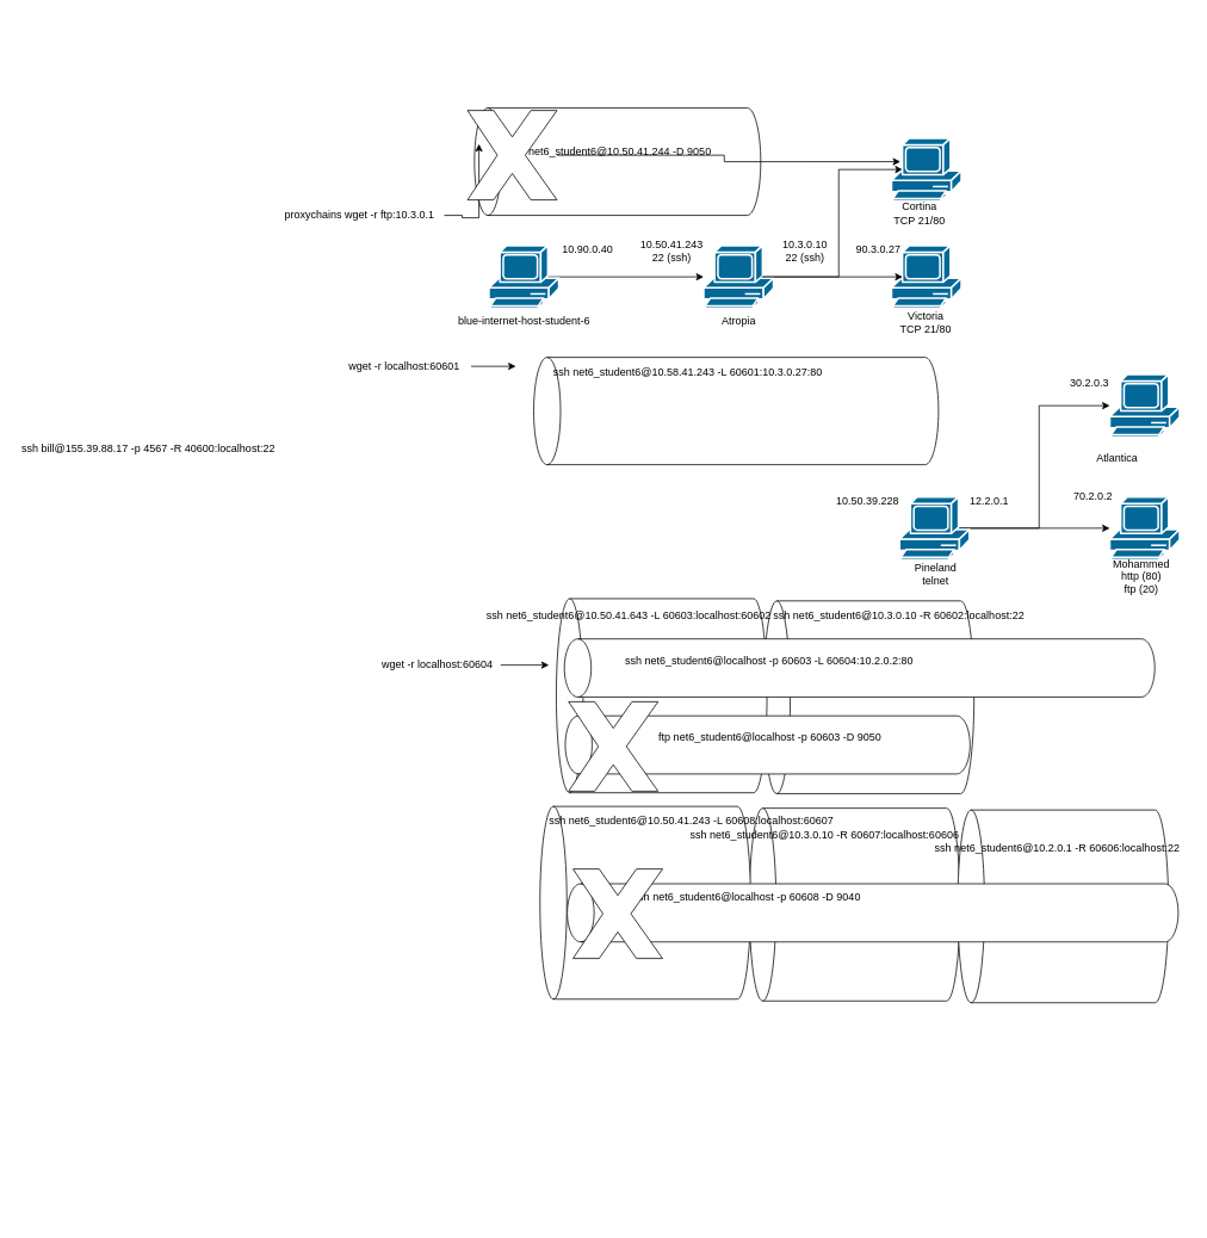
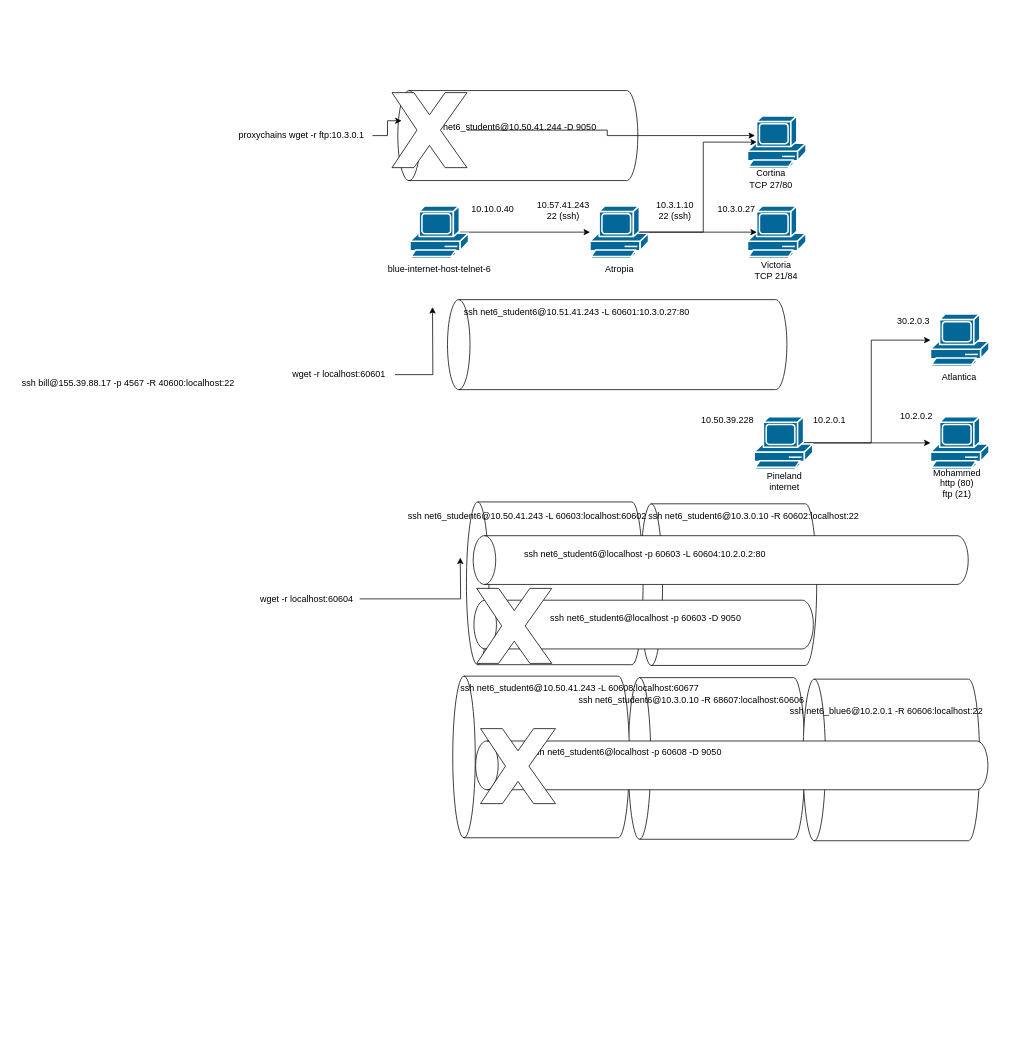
  <mxCell id="0" />
  <mxCell id="1" parent="0" />
  <mxCell id="2" value="" style="shape=cylinder3;whiteSpace=wrap;html=1;boundedLbl=1;backgroundOutline=1;size=15;rotation=-90;" vertex="1" parent="1"><mxGeometry x="847" y="893" width="215.5" height="235.5" as="geometry" /></mxCell>
  <mxCell id="3" value="" style="shape=cylinder3;whiteSpace=wrap;html=1;boundedLbl=1;backgroundOutline=1;size=15;rotation=-90;" vertex="1" parent="1"><mxGeometry x="629.75" y="20.25" width="120" height="320" as="geometry" /></mxCell>
  <mxCell id="4" style="edgeStyle=orthogonalEdgeStyle;rounded=0;orthogonalLoop=1;jettySize=auto;html=1;exitX=0.83;exitY=0.5;exitDx=0;exitDy=0;exitPerimeter=0;" edge="1" parent="1" source="5" target="8"><mxGeometry relative="1" as="geometry" /></mxCell>
  <mxCell id="5" value="" style="shape=mxgraph.cisco.computers_and_peripherals.pc;sketch=0;html=1;pointerEvents=1;dashed=0;fillColor=#036897;strokeColor=#ffffff;strokeWidth=2;verticalLabelPosition=bottom;verticalAlign=top;align=center;outlineConnect=0;" vertex="1" parent="1"><mxGeometry x="546" y="274" width="78" height="70" as="geometry" /></mxCell>
- <mxCell id="6" value="blue-internet-host-student-6" style="text;html=1;align=center;verticalAlign=middle;resizable=0;points=[];autosize=1;strokeColor=none;fillColor=none;" vertex="1" parent="1"><mxGeometry x="500" y="344" width="170" height="30" as="geometry" /></mxCell>
+ <mxCell id="6" value="blue-internet-host-telnet-6" style="text;html=1;align=center;verticalAlign=middle;resizable=0;points=[];autosize=1;strokeColor=none;fillColor=none;" vertex="1" parent="1"><mxGeometry x="500" y="344" width="170" height="30" as="geometry" /></mxCell>
  <mxCell id="7" style="edgeStyle=orthogonalEdgeStyle;rounded=0;orthogonalLoop=1;jettySize=auto;html=1;exitX=0.83;exitY=0.5;exitDx=0;exitDy=0;exitPerimeter=0;entryX=0.16;entryY=0.5;entryDx=0;entryDy=0;entryPerimeter=0;" edge="1" parent="1" source="8" target="13"><mxGeometry relative="1" as="geometry"><mxPoint x="936" y="194" as="targetPoint" /><Array as="points"><mxPoint x="937" y="309" /><mxPoint x="937" y="189" /></Array></mxGeometry></mxCell>
  <mxCell id="8" value="" style="shape=mxgraph.cisco.computers_and_peripherals.pc;sketch=0;html=1;pointerEvents=1;dashed=0;fillColor=#036897;strokeColor=#ffffff;strokeWidth=2;verticalLabelPosition=bottom;verticalAlign=top;align=center;outlineConnect=0;" vertex="1" parent="1"><mxGeometry x="786" y="274" width="78" height="70" as="geometry" /></mxCell>
  <mxCell id="9" value="Atropia" style="text;html=1;align=center;verticalAlign=middle;resizable=0;points=[];autosize=1;strokeColor=none;fillColor=none;" vertex="1" parent="1"><mxGeometry x="795" y="344" width="60" height="30" as="geometry" /></mxCell>
- <mxCell id="10" value="10.90.0.40" style="text;html=1;align=center;verticalAlign=middle;resizable=0;points=[];autosize=1;strokeColor=none;fillColor=none;" vertex="1" parent="1"><mxGeometry x="616" y="264" width="80" height="30" as="geometry" /></mxCell>
- <mxCell id="11" value="10.50.41.243&lt;div&gt;22 (ssh)&lt;/div&gt;" style="text;html=1;align=center;verticalAlign=middle;resizable=0;points=[];autosize=1;strokeColor=none;fillColor=none;" vertex="1" parent="1"><mxGeometry x="706" y="259" width="88" height="41" as="geometry" /></mxCell>
- <mxCell id="12" value="10.3.0.10&lt;div&gt;22 (ssh)&lt;/div&gt;" style="text;html=1;align=center;verticalAlign=middle;resizable=0;points=[];autosize=1;strokeColor=none;fillColor=none;" vertex="1" parent="1"><mxGeometry x="865" y="259" width="68" height="41" as="geometry" /></mxCell>
+ <mxCell id="10" value="10.10.0.40" style="text;html=1;align=center;verticalAlign=middle;resizable=0;points=[];autosize=1;strokeColor=none;fillColor=none;" vertex="1" parent="1"><mxGeometry x="616" y="264" width="80" height="30" as="geometry" /></mxCell>
+ <mxCell id="11" value="10.57.41.243&lt;div&gt;22 (ssh)&lt;/div&gt;" style="text;html=1;align=center;verticalAlign=middle;resizable=0;points=[];autosize=1;strokeColor=none;fillColor=none;" vertex="1" parent="1"><mxGeometry x="706" y="259" width="88" height="41" as="geometry" /></mxCell>
+ <mxCell id="12" value="10.3.1.10&lt;div&gt;22 (ssh)&lt;/div&gt;" style="text;html=1;align=center;verticalAlign=middle;resizable=0;points=[];autosize=1;strokeColor=none;fillColor=none;" vertex="1" parent="1"><mxGeometry x="865" y="259" width="68" height="41" as="geometry" /></mxCell>
  <mxCell id="13" value="" style="shape=mxgraph.cisco.computers_and_peripherals.pc;sketch=0;html=1;pointerEvents=1;dashed=0;fillColor=#036897;strokeColor=#ffffff;strokeWidth=2;verticalLabelPosition=bottom;verticalAlign=top;align=center;outlineConnect=0;" vertex="1" parent="1"><mxGeometry x="996" width="78" height="70" as="geometry" y="154" /></mxCell>
- <mxCell id="14" value="90.3.0.27" style="text;html=1;align=center;verticalAlign=middle;resizable=0;points=[];autosize=1;strokeColor=none;fillColor=none;" vertex="1" parent="1"><mxGeometry x="946" y="264" width="70" height="30" as="geometry" /></mxCell>
+ <mxCell id="14" value="10.3.0.27" style="text;html=1;align=center;verticalAlign=middle;resizable=0;points=[];autosize=1;strokeColor=none;fillColor=none;" vertex="1" parent="1"><mxGeometry x="946" y="264" width="70" height="30" as="geometry" /></mxCell>
  <mxCell id="15" value="" style="shape=mxgraph.cisco.computers_and_peripherals.pc;sketch=0;html=1;pointerEvents=1;dashed=0;fillColor=#036897;strokeColor=#ffffff;strokeWidth=2;verticalLabelPosition=bottom;verticalAlign=top;align=center;outlineConnect=0;" vertex="1" parent="1"><mxGeometry x="996" y="274" width="78" height="70" as="geometry" /></mxCell>
  <mxCell id="16" style="edgeStyle=orthogonalEdgeStyle;rounded=0;orthogonalLoop=1;jettySize=auto;html=1;exitX=0.83;exitY=0.5;exitDx=0;exitDy=0;exitPerimeter=0;entryX=0.16;entryY=0.5;entryDx=0;entryDy=0;entryPerimeter=0;" edge="1" parent="1" source="8" target="15"><mxGeometry relative="1" as="geometry" /></mxCell>
- <mxCell id="17" value="Victoria&lt;div&gt;TCP 21/80&lt;/div&gt;" style="text;html=1;align=center;verticalAlign=middle;resizable=0;points=[];autosize=1;strokeColor=none;fillColor=none;" vertex="1" parent="1"><mxGeometry x="996" y="339" width="75" height="41" as="geometry" /></mxCell>
- <mxCell id="18" value="Cortina&lt;div&gt;TCP 21/80&lt;/div&gt;" style="text;html=1;align=center;verticalAlign=middle;resizable=0;points=[];autosize=1;strokeColor=none;fillColor=none;" vertex="1" parent="1"><mxGeometry x="989" y="217" width="75" height="41" as="geometry" /></mxCell>
+ <mxCell id="17" value="Victoria&lt;div&gt;TCP 21/84&lt;/div&gt;" style="text;html=1;align=center;verticalAlign=middle;resizable=0;points=[];autosize=1;strokeColor=none;fillColor=none;" vertex="1" parent="1"><mxGeometry x="996" y="339" width="75" height="41" as="geometry" /></mxCell>
+ <mxCell id="18" value="Cortina&lt;div&gt;TCP 27/80&lt;/div&gt;" style="text;html=1;align=center;verticalAlign=middle;resizable=0;points=[];autosize=1;strokeColor=none;fillColor=none;" vertex="1" parent="1"><mxGeometry x="989" y="217" width="75" height="41" as="geometry" /></mxCell>
  <mxCell id="19" value="" style="shape=cylinder3;whiteSpace=wrap;html=1;boundedLbl=1;backgroundOutline=1;size=15;rotation=-90;" vertex="1" parent="1"><mxGeometry x="862.75" y="661.25" width="215.5" height="235.5" as="geometry" /></mxCell>
  <mxCell id="20" style="edgeStyle=orthogonalEdgeStyle;rounded=0;orthogonalLoop=1;jettySize=auto;html=1;" edge="1" parent="1" source="21"><mxGeometry relative="1" as="geometry"><mxPoint x="576" y="409" as="targetPoint" /></mxGeometry></mxCell>
- <mxCell id="21" value="wget -r localhost:60601" style="text;html=1;align=center;verticalAlign=middle;resizable=0;points=[];autosize=1;strokeColor=none;fillColor=none;" vertex="1" parent="1"><mxGeometry x="376" y="394" width="150" height="30" as="geometry" /></mxCell>
+ <mxCell id="21" value="wget -r localhost:60601" style="text;html=1;align=center;verticalAlign=middle;resizable=0;points=[];autosize=1;strokeColor=none;fillColor=none;" vertex="1" parent="1"><mxGeometry x="376" y="484" width="150" height="30" as="geometry" /></mxCell>
  <mxCell id="22" value="ssh net6_student6@10.50.41.244 -D 9050" style="text;html=1;align=center;verticalAlign=middle;resizable=0;points=[];autosize=1;strokeColor=none;fillColor=none;" vertex="1" parent="1"><mxGeometry x="559" y="156" width="244" height="26" as="geometry" /></mxCell>
- <mxCell id="23" value="proxychains wget -r ftp:10.3.0.1" style="text;html=1;align=center;verticalAlign=middle;resizable=0;points=[];autosize=1;strokeColor=none;fillColor=none;" vertex="1" parent="1"><mxGeometry x="306" y="225.25" width="190" height="30" as="geometry" /></mxCell>
+ <mxCell id="23" value="proxychains wget -r ftp:10.3.0.1" style="text;html=1;align=center;verticalAlign=middle;resizable=0;points=[];autosize=1;strokeColor=none;fillColor=none;" vertex="1" parent="1"><mxGeometry x="306" y="165.25" width="190" height="30" as="geometry" /></mxCell>
  <mxCell id="24" style="edgeStyle=orthogonalEdgeStyle;rounded=0;orthogonalLoop=1;jettySize=auto;html=1;entryX=0.128;entryY=0.375;entryDx=0;entryDy=0;entryPerimeter=0;" edge="1" parent="1" source="59" target="13"><mxGeometry relative="1" as="geometry" /></mxCell>
  <mxCell id="25" style="edgeStyle=orthogonalEdgeStyle;rounded=0;orthogonalLoop=1;jettySize=auto;html=1;exitX=0.83;exitY=0.5;exitDx=0;exitDy=0;exitPerimeter=0;" edge="1" parent="1" source="27" target="40"><mxGeometry relative="1" as="geometry" /></mxCell>
  <mxCell id="26" style="edgeStyle=orthogonalEdgeStyle;rounded=0;orthogonalLoop=1;jettySize=auto;html=1;exitX=0.83;exitY=0.5;exitDx=0;exitDy=0;exitPerimeter=0;" edge="1" parent="1" source="27" target="46"><mxGeometry relative="1" as="geometry"><mxPoint x="1160" y="456" as="targetPoint" /><Array as="points"><mxPoint x="1161" y="590" /><mxPoint x="1161" y="453" /></Array></mxGeometry></mxCell>
  <mxCell id="27" value="" style="shape=mxgraph.cisco.computers_and_peripherals.pc;sketch=0;html=1;pointerEvents=1;dashed=0;fillColor=#036897;strokeColor=#ffffff;strokeWidth=2;verticalLabelPosition=bottom;verticalAlign=top;align=center;outlineConnect=0;" vertex="1" parent="1"><mxGeometry x="1005" y="555" width="78" height="70" as="geometry" /></mxCell>
- <mxCell id="28" value="Pineland&lt;div&gt;telnet&lt;/div&gt;" style="text;html=1;align=center;verticalAlign=middle;resizable=0;points=[];autosize=1;strokeColor=none;fillColor=none;" vertex="1" parent="1"><mxGeometry x="1012" y="620" width="65" height="41" as="geometry" /></mxCell>
+ <mxCell id="28" value="Pineland&lt;div&gt;internet&lt;/div&gt;" style="text;html=1;align=center;verticalAlign=middle;resizable=0;points=[];autosize=1;strokeColor=none;fillColor=none;" vertex="1" parent="1"><mxGeometry x="1012" y="620" width="65" height="41" as="geometry" /></mxCell>
  <mxCell id="29" value="10.50.39.228" style="text;html=1;align=center;verticalAlign=middle;resizable=0;points=[];autosize=1;strokeColor=none;fillColor=none;" vertex="1" parent="1"><mxGeometry x="925" y="547" width="88" height="26" as="geometry" /></mxCell>
- <mxCell id="30" value="ssh bill@155.39.88.17 -p 4567 -R 40600:localhost:22" style="text;html=1;align=center;verticalAlign=middle;resizable=0;points=[];;autosize=1;fontColor=#000000;strokeColor=#FFFFFF;labelBackgroundColor=#FFFFFF;" vertex="1" parent="1"><mxGeometry x="15" y="491" width="300" height="20" as="geometry" /></mxCell>
+ <mxCell id="30" value="ssh bill@155.39.88.17 -p 4567 -R 40600:localhost:22" style="text;html=1;align=center;verticalAlign=middle;resizable=0;points=[];;autosize=1;fontColor=#000000;strokeColor=#FFFFFF;labelBackgroundColor=#FFFFFF;" vertex="1" parent="1"><mxGeometry x="20" y="501" width="300" height="20" as="geometry" /></mxCell>
  <mxCell id="31" value="" style="shape=cylinder3;whiteSpace=wrap;html=1;boundedLbl=1;backgroundOutline=1;size=15;rotation=-90;" vertex="1" parent="1"><mxGeometry x="762.25" y="232.75" width="120" height="452.5" as="geometry" /></mxCell>
- <mxCell id="32" value="ssh net6_student6@10.58.41.243 -L 60601:10.3.0.27:80" style="text;html=1;align=center;verticalAlign=middle;resizable=0;points=[];autosize=1;strokeColor=none;fillColor=none;" vertex="1" parent="1"><mxGeometry x="608" y="401" width="320" height="30" as="geometry" /></mxCell>
+ <mxCell id="32" value="ssh net6_student6@10.51.41.243 -L 60601:10.3.0.27:80" style="text;html=1;align=center;verticalAlign=middle;resizable=0;points=[];autosize=1;strokeColor=none;fillColor=none;" vertex="1" parent="1"><mxGeometry x="608" y="401" width="320" height="30" as="geometry" /></mxCell>
  <mxCell id="33" value="ssh net6_student6@10.3.0.10 -R 60602:localhost:22" style="text;html=1;align=center;verticalAlign=middle;resizable=0;points=[];autosize=1;strokeColor=none;fillColor=none;" vertex="1" parent="1"><mxGeometry x="855" y="675" width="298" height="26" as="geometry" /></mxCell>
  <mxCell id="34" value="" style="shape=cylinder3;whiteSpace=wrap;html=1;boundedLbl=1;backgroundOutline=1;size=15;rotation=-90;" vertex="1" parent="1"><mxGeometry x="630.5" y="659.5" width="217" height="235.5" as="geometry" /></mxCell>
- <mxCell id="35" value="ssh net6_student6@10.50.41.643 -L 60603:localhost:60602" style="text;html=1;align=center;verticalAlign=middle;resizable=0;points=[];autosize=1;strokeColor=none;fillColor=none;" vertex="1" parent="1"><mxGeometry x="534" y="675" width="336" height="26" as="geometry" /></mxCell>
+ <mxCell id="35" value="ssh net6_student6@10.50.41.243 -L 60603:localhost:60602" style="text;html=1;align=center;verticalAlign=middle;resizable=0;points=[];autosize=1;strokeColor=none;fillColor=none;" vertex="1" parent="1"><mxGeometry x="534" y="675" width="336" height="26" as="geometry" /></mxCell>
  <mxCell id="36" value="" style="shape=cylinder3;whiteSpace=wrap;html=1;boundedLbl=1;backgroundOutline=1;size=15;rotation=-90;" vertex="1" parent="1"><mxGeometry x="927.75" y="416.25" width="65" height="660" as="geometry" /></mxCell>
  <mxCell id="37" value="ssh net6_student6@localhost -p 60603 -L 60604:10.2.0.2:80" style="text;html=1;align=center;verticalAlign=middle;resizable=0;points=[];autosize=1;strokeColor=none;fillColor=none;" vertex="1" parent="1"><mxGeometry x="689" y="725" width="340" height="26" as="geometry" /></mxCell>
  <mxCell id="38" value="" style="shape=cylinder3;whiteSpace=wrap;html=1;boundedLbl=1;backgroundOutline=1;size=15;rotation=-90;" vertex="1" parent="1"><mxGeometry x="825" y="606" width="65" height="452.5" as="geometry" /></mxCell>
- <mxCell id="39" value="ftp net6_student6@localhost -p 60603 -D 9050" style="text;html=1;align=center;verticalAlign=middle;resizable=0;points=[];autosize=1;strokeColor=none;fillColor=none;" vertex="1" parent="1"><mxGeometry x="724" y="811" width="272" height="26" as="geometry" /></mxCell>
+ <mxCell id="39" value="ssh net6_student6@localhost -p 60603 -D 9050" style="text;html=1;align=center;verticalAlign=middle;resizable=0;points=[];autosize=1;strokeColor=none;fillColor=none;" vertex="1" parent="1"><mxGeometry x="724" y="811" width="272" height="26" as="geometry" /></mxCell>
  <mxCell id="40" value="" style="shape=mxgraph.cisco.computers_and_peripherals.pc;sketch=0;html=1;pointerEvents=1;dashed=0;fillColor=#036897;strokeColor=#ffffff;strokeWidth=2;verticalLabelPosition=bottom;verticalAlign=top;align=center;outlineConnect=0;" vertex="1" parent="1"><mxGeometry x="1240" y="555" width="78" height="70" as="geometry" /></mxCell>
- <mxCell id="41" value="70.2.0.2" style="text;html=1;align=center;verticalAlign=middle;resizable=0;points=[];autosize=1;strokeColor=none;fillColor=none;" vertex="1" parent="1"><mxGeometry x="1190" y="542" width="61" height="26" as="geometry" /></mxCell>
- <mxCell id="42" value="&lt;div&gt;Mohammed&lt;/div&gt;&lt;div&gt;http (80)&lt;/div&gt;&lt;div&gt;ftp (20)&lt;/div&gt;" style="text;html=1;align=center;verticalAlign=middle;resizable=0;points=[];autosize=1;strokeColor=none;fillColor=none;" vertex="1" parent="1"><mxGeometry x="1234" y="616" width="81" height="55" as="geometry" /></mxCell>
- <mxCell id="43" value="12.2.0.1" style="text;html=1;align=center;verticalAlign=middle;resizable=0;points=[];autosize=1;strokeColor=none;fillColor=none;" vertex="1" parent="1"><mxGeometry x="1074" y="547" width="61" height="26" as="geometry" /></mxCell>
+ <mxCell id="41" value="10.2.0.2" style="text;html=1;align=center;verticalAlign=middle;resizable=0;points=[];autosize=1;strokeColor=none;fillColor=none;" vertex="1" parent="1"><mxGeometry x="1190" y="542" width="61" height="26" as="geometry" /></mxCell>
+ <mxCell id="42" value="&lt;div&gt;Mohammed&lt;/div&gt;&lt;div&gt;http (80)&lt;/div&gt;&lt;div&gt;ftp (21)&lt;/div&gt;" style="text;html=1;align=center;verticalAlign=middle;resizable=0;points=[];autosize=1;strokeColor=none;fillColor=none;" vertex="1" parent="1"><mxGeometry x="1234" y="616" width="81" height="55" as="geometry" /></mxCell>
+ <mxCell id="43" value="10.2.0.1" style="text;html=1;align=center;verticalAlign=middle;resizable=0;points=[];autosize=1;strokeColor=none;fillColor=none;" vertex="1" parent="1"><mxGeometry x="1074" y="547" width="61" height="26" as="geometry" /></mxCell>
  <mxCell id="44" style="edgeStyle=orthogonalEdgeStyle;rounded=0;orthogonalLoop=1;jettySize=auto;html=1;" edge="1" parent="1" source="45"><mxGeometry relative="1" as="geometry"><mxPoint x="613" y="743" as="targetPoint" /></mxGeometry></mxCell>
- <mxCell id="45" value="wget -r localhost:60604" style="text;html=1;align=center;verticalAlign=middle;resizable=0;points=[];autosize=1;strokeColor=none;fillColor=none;" vertex="1" parent="1"><mxGeometry x="417" y="730" width="142" height="26" as="geometry" /></mxCell>
+ <mxCell id="45" value="wget -r localhost:60604" style="text;html=1;align=center;verticalAlign=middle;resizable=0;points=[];autosize=1;strokeColor=none;fillColor=none;" vertex="1" parent="1"><mxGeometry x="337" y="785" width="142" height="26" as="geometry" /></mxCell>
  <mxCell id="46" value="" style="shape=mxgraph.cisco.computers_and_peripherals.pc;sketch=0;html=1;pointerEvents=1;dashed=0;fillColor=#036897;strokeColor=#ffffff;strokeWidth=2;verticalLabelPosition=bottom;verticalAlign=top;align=center;outlineConnect=0;" vertex="1" parent="1"><mxGeometry x="1240" y="418" width="78" height="70" as="geometry" /></mxCell>
- <mxCell id="47" value="Atlantica" style="text;html=1;align=center;verticalAlign=middle;resizable=0;points=[];autosize=1;strokeColor=none;fillColor=none;" vertex="1" parent="1"><mxGeometry x="1216" y="499" width="64" height="26" as="geometry" /></mxCell>
+ <mxCell id="47" value="Atlantica" style="text;html=1;align=center;verticalAlign=middle;resizable=0;points=[];autosize=1;strokeColor=none;fillColor=none;" vertex="1" parent="1"><mxGeometry x="1246" y="489" width="64" height="26" as="geometry" /></mxCell>
  <mxCell id="48" value="30.2.0.3" style="text;html=1;align=center;verticalAlign=middle;resizable=0;points=[];autosize=1;strokeColor=none;fillColor=none;" vertex="1" parent="1"><mxGeometry x="1186" y="415" width="61" height="26" as="geometry" /></mxCell>
  <mxCell id="49" value="" style="shape=cylinder3;whiteSpace=wrap;html=1;boundedLbl=1;backgroundOutline=1;size=15;rotation=-90;" vertex="1" parent="1"><mxGeometry x="1080" y="895" width="215.5" height="235.5" as="geometry" /></mxCell>
- <mxCell id="50" value="ssh net6_student6@10.2.0.1 -R 60606:localhost:22" style="text;html=1;align=center;verticalAlign=middle;resizable=0;points=[];autosize=1;strokeColor=none;fillColor=none;" vertex="1" parent="1"><mxGeometry x="1035" y="935" width="292" height="26" as="geometry" /></mxCell>
+ <mxCell id="50" value="ssh net6_blue6@10.2.0.1 -R 60606:localhost:22" style="text;html=1;align=center;verticalAlign=middle;resizable=0;points=[];autosize=1;strokeColor=none;fillColor=none;" vertex="1" parent="1"><mxGeometry x="1035" y="935" width="292" height="26" as="geometry" /></mxCell>
  <mxCell id="51" value="" style="shape=cylinder3;whiteSpace=wrap;html=1;boundedLbl=1;backgroundOutline=1;size=15;rotation=-90;" vertex="1" parent="1"><mxGeometry x="613" y="891" width="215.5" height="235.5" as="geometry" /></mxCell>
- <mxCell id="52" value="ssh net6_student6@10.3.0.10 -R 60607:localhost:60606" style="text;html=1;align=center;verticalAlign=middle;resizable=0;points=[];autosize=1;strokeColor=none;fillColor=none;" vertex="1" parent="1"><mxGeometry x="762" y="920" width="318" height="26" as="geometry" /></mxCell>
- <mxCell id="53" value="ssh net6_student6@10.50.41.243 -L 60608:localhost:60607" style="text;html=1;align=center;verticalAlign=middle;resizable=0;points=[];autosize=1;strokeColor=none;fillColor=none;" vertex="1" parent="1"><mxGeometry x="604" y="904" width="336" height="26" as="geometry" /></mxCell>
+ <mxCell id="52" value="ssh net6_student6@10.3.0.10 -R 68607:localhost:60606" style="text;html=1;align=center;verticalAlign=middle;resizable=0;points=[];autosize=1;strokeColor=none;fillColor=none;" vertex="1" parent="1"><mxGeometry x="762" y="920" width="318" height="26" as="geometry" /></mxCell>
+ <mxCell id="53" value="ssh net6_student6@10.50.41.243 -L 60608:localhost:60677" style="text;html=1;align=center;verticalAlign=middle;resizable=0;points=[];autosize=1;strokeColor=none;fillColor=none;" vertex="1" parent="1"><mxGeometry x="604" y="904" width="336" height="26" as="geometry" /></mxCell>
  <mxCell id="54" value="" style="shape=cylinder3;whiteSpace=wrap;html=1;boundedLbl=1;backgroundOutline=1;size=15;rotation=-90;" vertex="1" parent="1"><mxGeometry x="942.5" y="678.5" width="65" height="683" as="geometry" /></mxCell>
- <mxCell id="55" value="ssh net6_student6@localhost -p 60608 -D 9040" style="text;html=1;align=center;verticalAlign=middle;resizable=0;points=[];autosize=1;strokeColor=none;fillColor=none;" vertex="1" parent="1"><mxGeometry x="698" y="990" width="272" height="26" as="geometry" /></mxCell>
+ <mxCell id="55" value="ssh net6_student6@localhost -p 60608 -D 9050" style="text;html=1;align=center;verticalAlign=middle;resizable=0;points=[];autosize=1;strokeColor=none;fillColor=none;" vertex="1" parent="1"><mxGeometry x="698" y="990" width="272" height="26" as="geometry" /></mxCell>
  <mxCell id="56" value="" style="verticalLabelPosition=bottom;verticalAlign=top;html=1;shape=mxgraph.basic.x" vertex="1" parent="1"><mxGeometry x="640" y="971" width="100" height="100" as="geometry" /></mxCell>
  <mxCell id="57" value="" style="verticalLabelPosition=bottom;verticalAlign=top;html=1;shape=mxgraph.basic.x" vertex="1" parent="1"><mxGeometry x="635" y="784" width="100" height="100" as="geometry" /></mxCell>
  <mxCell id="58" value="" style="edgeStyle=orthogonalEdgeStyle;rounded=0;orthogonalLoop=1;jettySize=auto;html=1;entryX=0.128;entryY=0.375;entryDx=0;entryDy=0;entryPerimeter=0;" edge="1" parent="1" source="23" target="59"><mxGeometry relative="1" as="geometry"><mxPoint x="496" y="180" as="sourcePoint" /><mxPoint x="1006" y="180" as="targetPoint" /></mxGeometry></mxCell>
  <mxCell id="59" value="" style="verticalLabelPosition=bottom;verticalAlign=top;html=1;shape=mxgraph.basic.x" vertex="1" parent="1"><mxGeometry x="522" y="123" width="100" height="100" as="geometry" /></mxCell>
